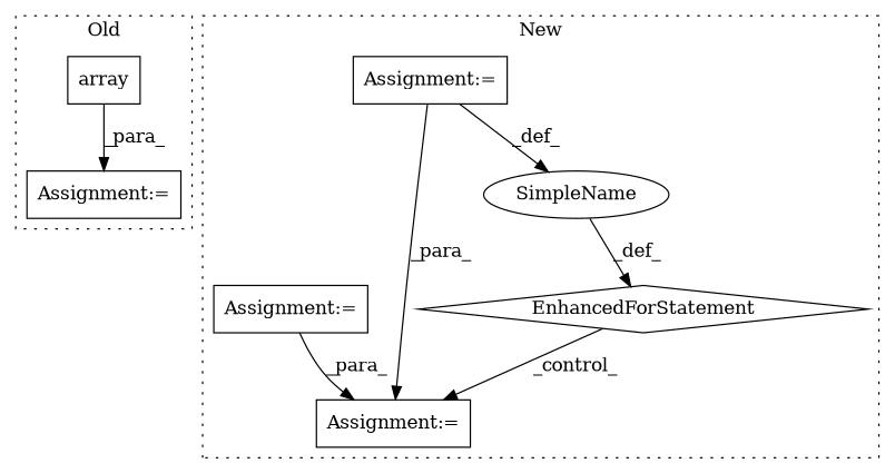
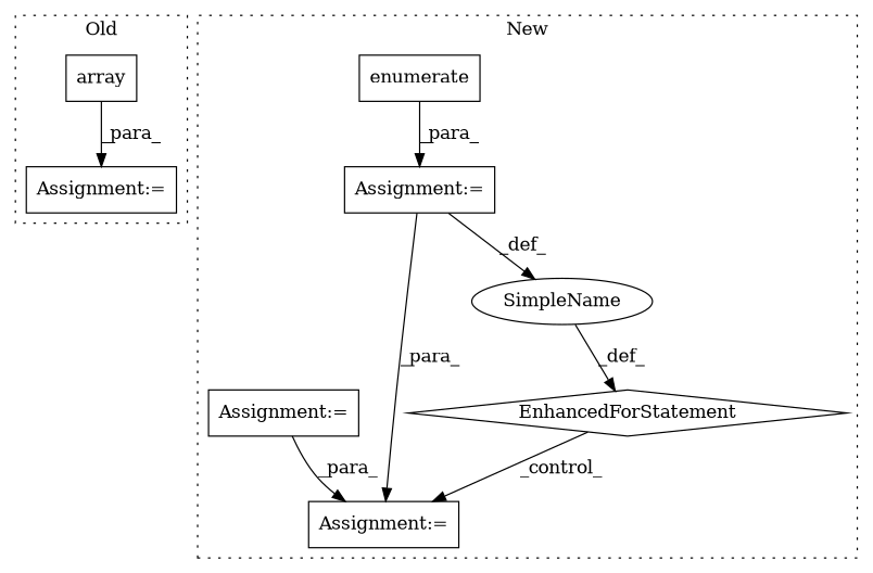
  digraph {
    node [a=7 l=1 s="1376,1466" shape=box]
    n1 [a=32 l="6,1" label=array s="1346,1358"]
    n2 [label="Assignment:=" s=1339]
+   n3 [a=32 l="10,1" label=enumerate s="1453,1465"]
    n4 [l="69,2" label="Assignment:="]
    n5 [a=70 l="69,2" label=EnhancedForStatement shape=diamond]
    n6 [l=2 label="Assignment:=" s=1510]
    n7 [a=42 label=SimpleName s=1449 shape=ellipse]
    n8 [label="Assignment:=" s=1285]
    subgraph cluster_1 {
      label=Old
      style=dotted
      n1
      n2
    }
    subgraph cluster_2 {
      label=New
      style=dotted
+     n3
      n4
      n5
      n6
      n7
      n8
    }
    n1 -> n2 [label=_para_]
+   n3 -> n4 [label=_para_]
    n4 -> n6 [label=_para_]
    n4 -> n7 [label=_def_]
    n5 -> n6 [label=_control_]
    n7 -> n5 [label=_def_]
    n8 -> n6 [label=_para_]
  }
